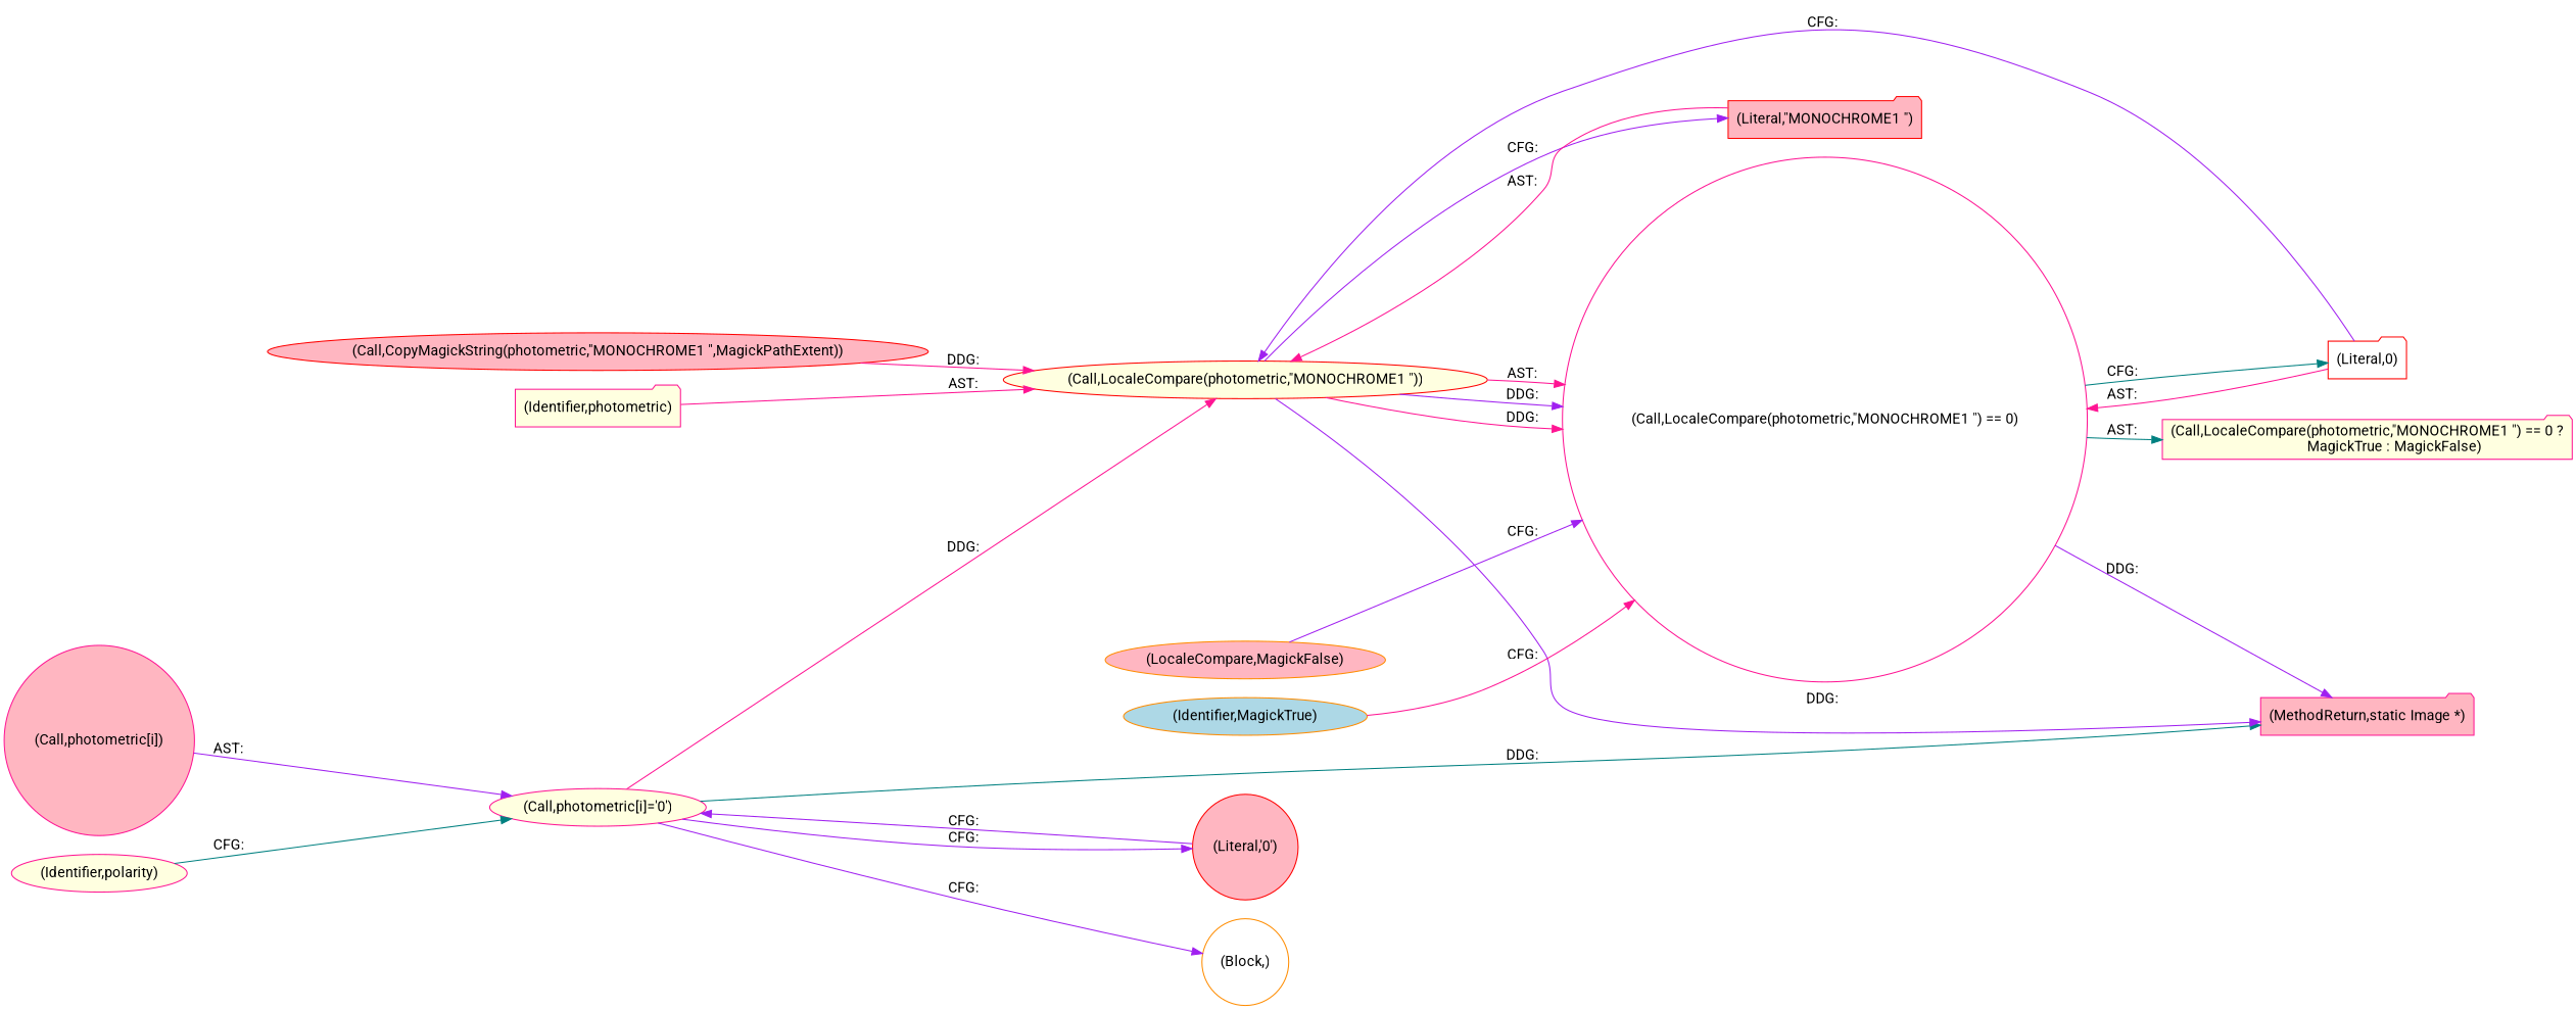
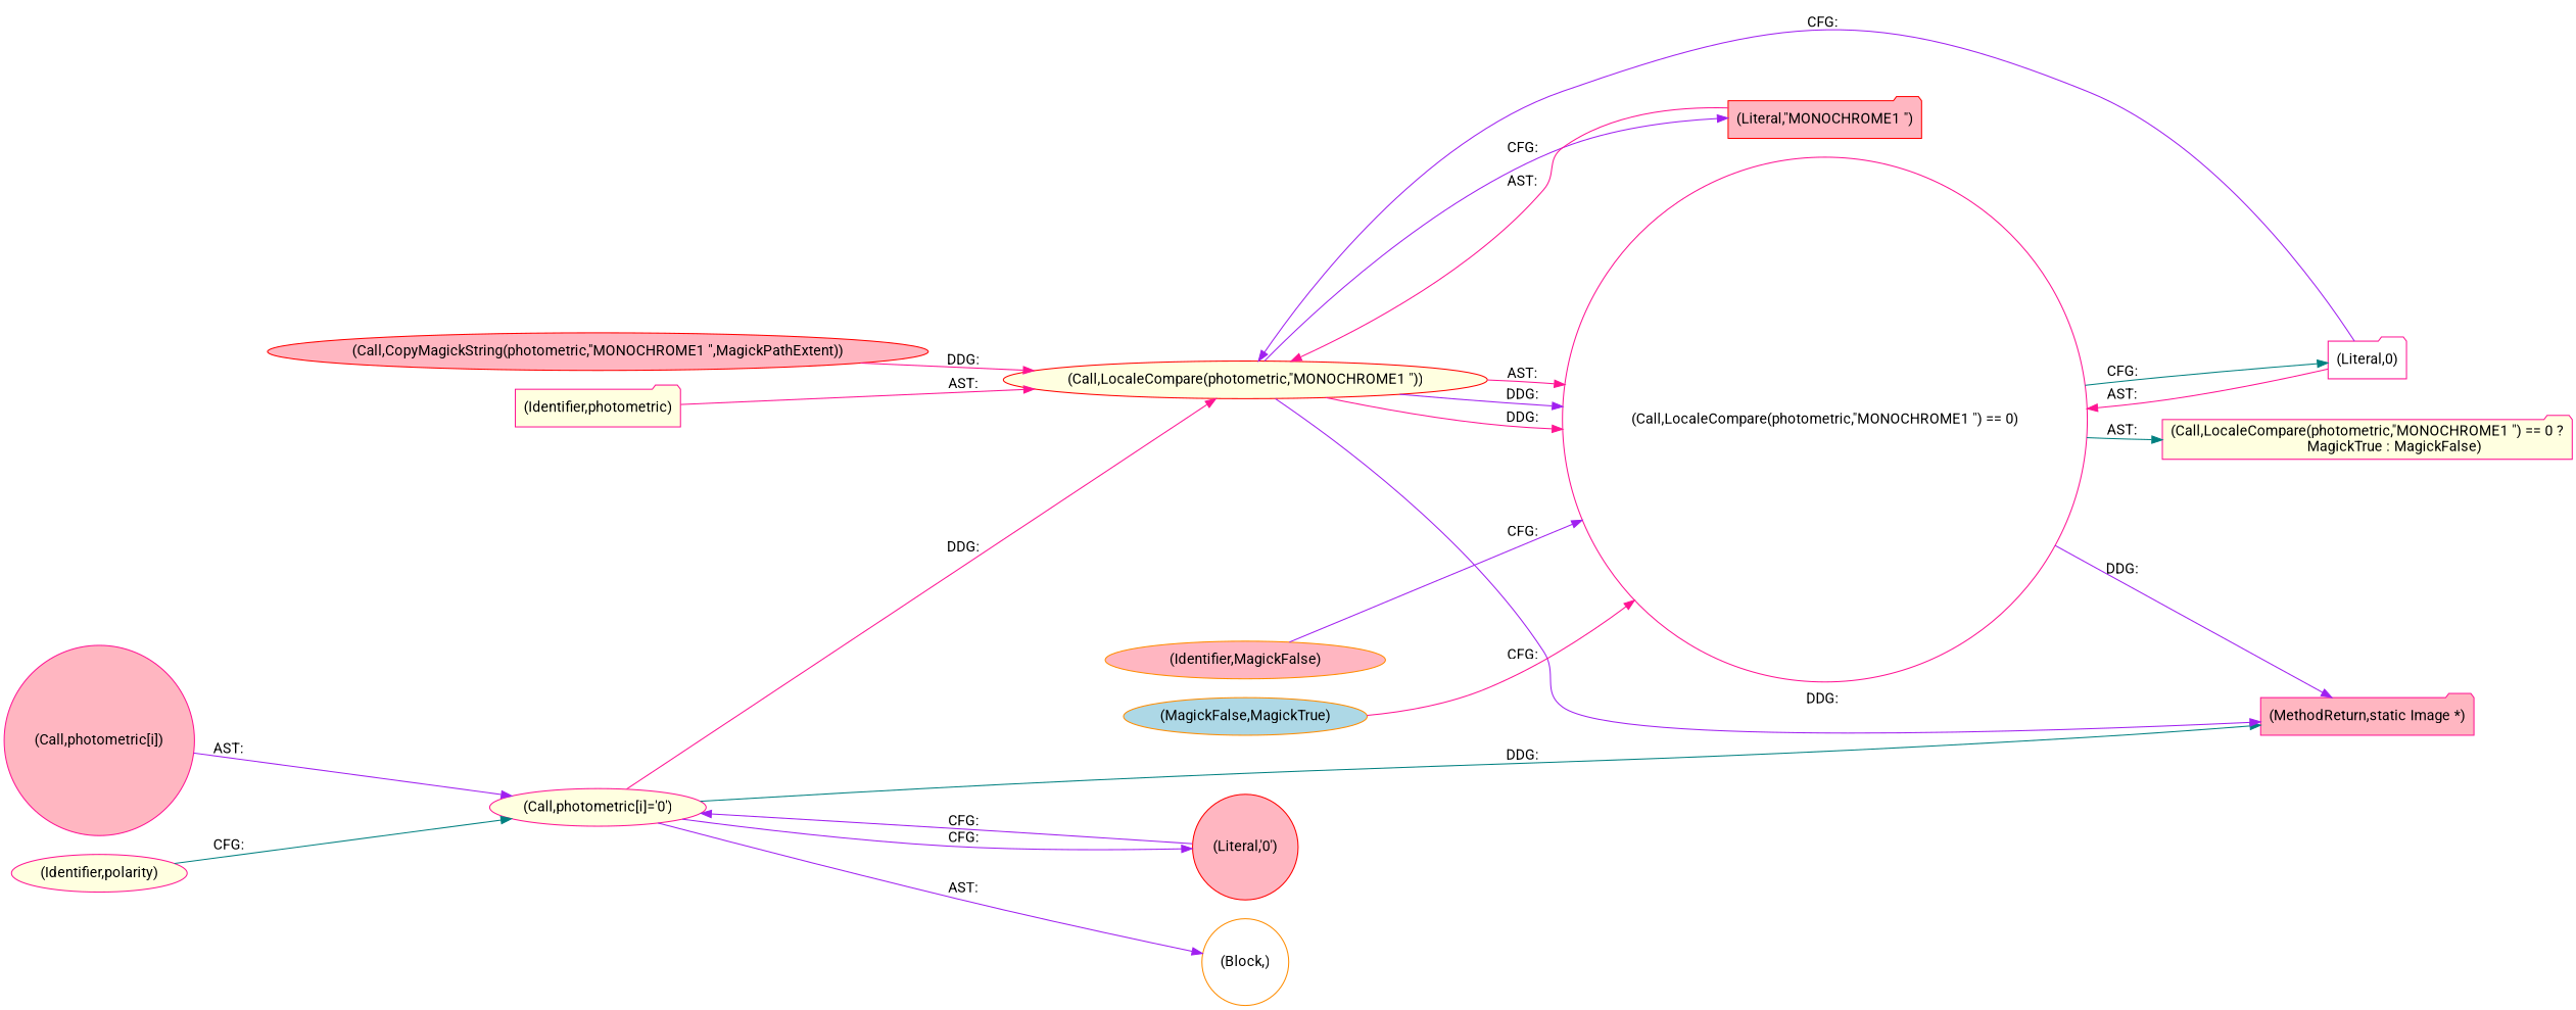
  digraph {
    fontname=Roboto
    rankdir=LR
    node [color=deeppink fillcolor=lightpink fontname=Roboto shape=ellipse style=filled]
    edge [color=purple fontname=Roboto]
    n1 [fillcolor=lightyellow label="(Call,photometric[i]='\0')"]
    n2 [color=red fillcolor=lightyellow label="(Call,LocaleCompare(photometric,\"MONOCHROME1 \"))"]
    n3 [color=darkorange fillcolor=white label="(Block,)" shape=circle]
    n4 [color=red label="(Literal,'\0')" shape=circle]
    n5 [label="(MethodReturn,static Image *)" shape=folder]
    n6 [fillcolor=white label="(Call,LocaleCompare(photometric,\"MONOCHROME1 \") == 0)" shape=circle]
    n7 [color=red label="(Literal,\"MONOCHROME1 \")" shape=folder]
-   n8 [color=red fillcolor=white label="(Literal,0)" shape=folder]
+   n8 [fillcolor=white label="(Literal,0)" shape=folder]
    n9 [fillcolor=lightyellow label="(Call,LocaleCompare(photometric,\"MONOCHROME1 \") == 0 ?\n              MagickTrue : MagickFalse)" shape=folder]
    n10 [color=red label="(Call,CopyMagickString(photometric,\"MONOCHROME1 \",MagickPathExtent))"]
    n11 [fillcolor=lightyellow label="(Identifier,photometric)" shape=folder]
    n12 [label="(Call,photometric[i])" shape=circle]
-   n13 [color=darkorange label="(LocaleCompare,MagickFalse)"]
+   n13 [color=darkorange label="(Identifier,MagickFalse)"]
    n14 [fillcolor=lightyellow label="(Identifier,polarity)"]
-   n15 [color=darkorange fillcolor=lightblue label="(Identifier,MagickTrue)"]
+   n15 [color=darkorange fillcolor=lightblue label="(MagickFalse,MagickTrue)"]
    n1 -> n2 [color=deeppink label="DDG: "]
-   n1 -> n3 [label="CFG: "]
+   n1 -> n3 [label="AST: "]
    n1 -> n4 [label="CFG: "]
    n1 -> n5 [color=teal label="DDG: "]
    n2 -> n5 [label="DDG: "]
    n2 -> n6 [color=deeppink label="AST: "]
    n2 -> n6 [label="DDG: "]
    n2 -> n6 [color=deeppink label="DDG: "]
    n2 -> n7 [label="CFG: "]
    n4 -> n1 [label="CFG: "]
    n6 -> n5 [label="DDG: "]
    n6 -> n8 [color=teal label="CFG: "]
    n6 -> n9 [color=teal label="AST: "]
    n7 -> n2 [color=deeppink label="AST: "]
    n8 -> n2 [label="CFG: "]
    n8 -> n6 [color=deeppink label="AST: "]
    n10 -> n2 [color=deeppink label="DDG: "]
    n11 -> n2 [color=deeppink label="AST: "]
    n12 -> n1 [label="AST: "]
    n13 -> n6 [label="CFG: "]
    n14 -> n1 [color=teal label="CFG: "]
    n15 -> n6 [color=deeppink label="CFG: "]
  }
